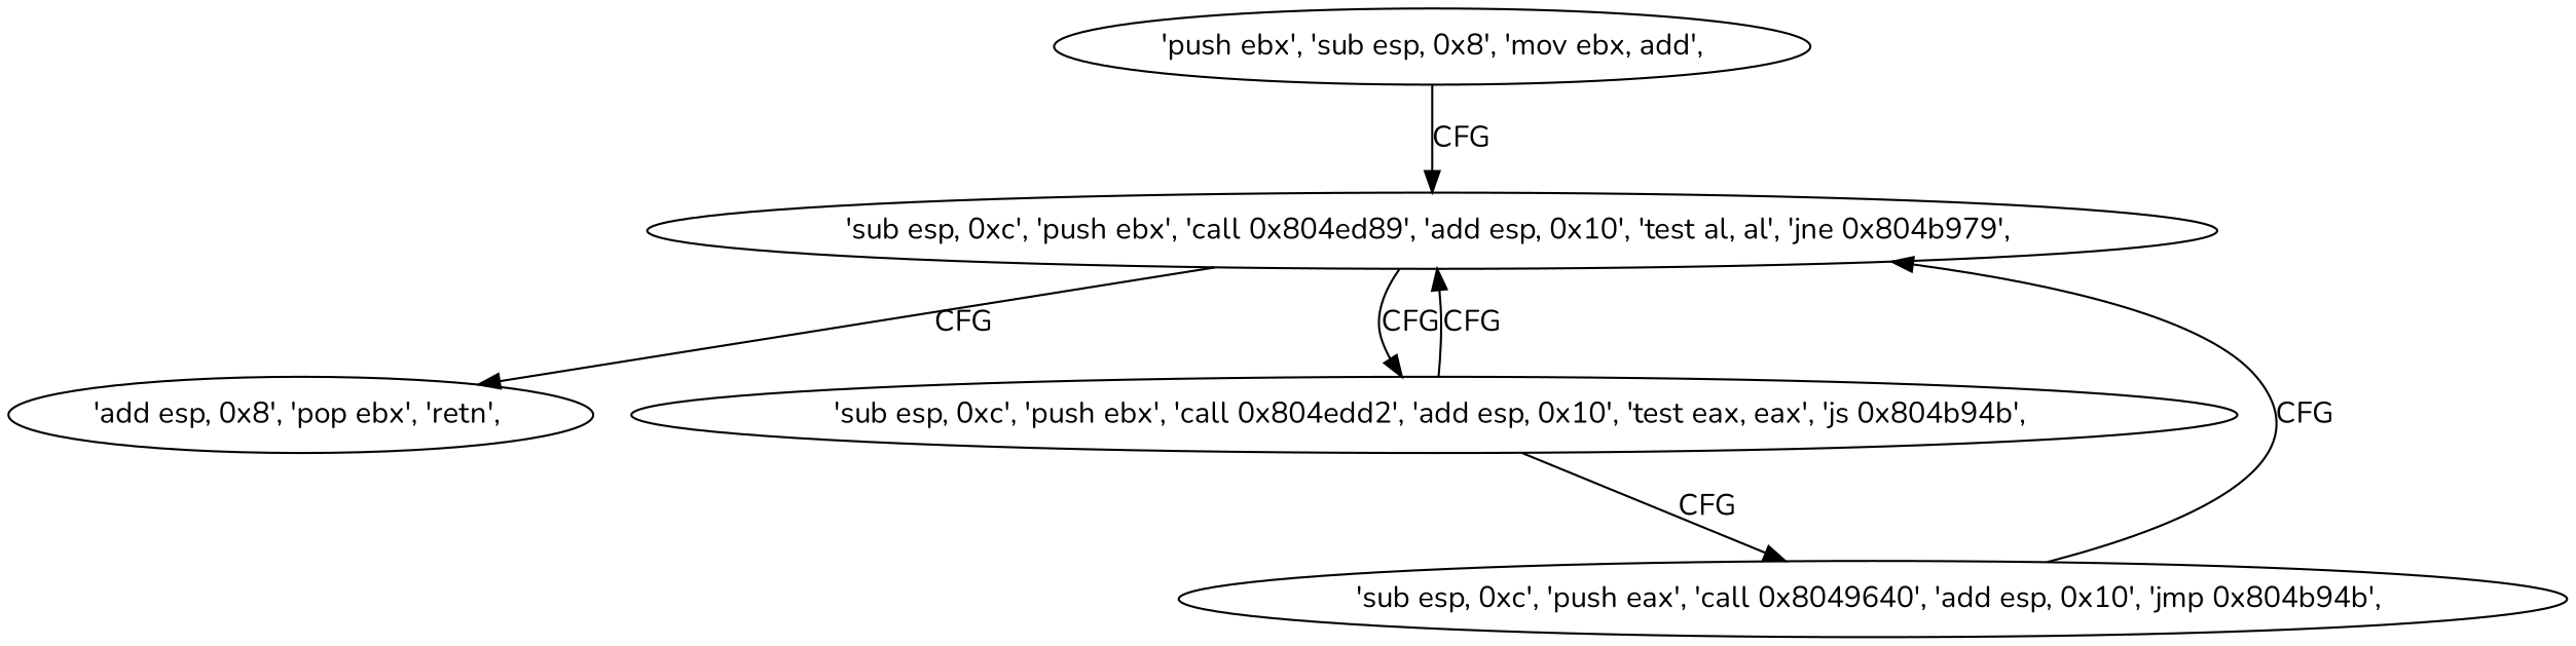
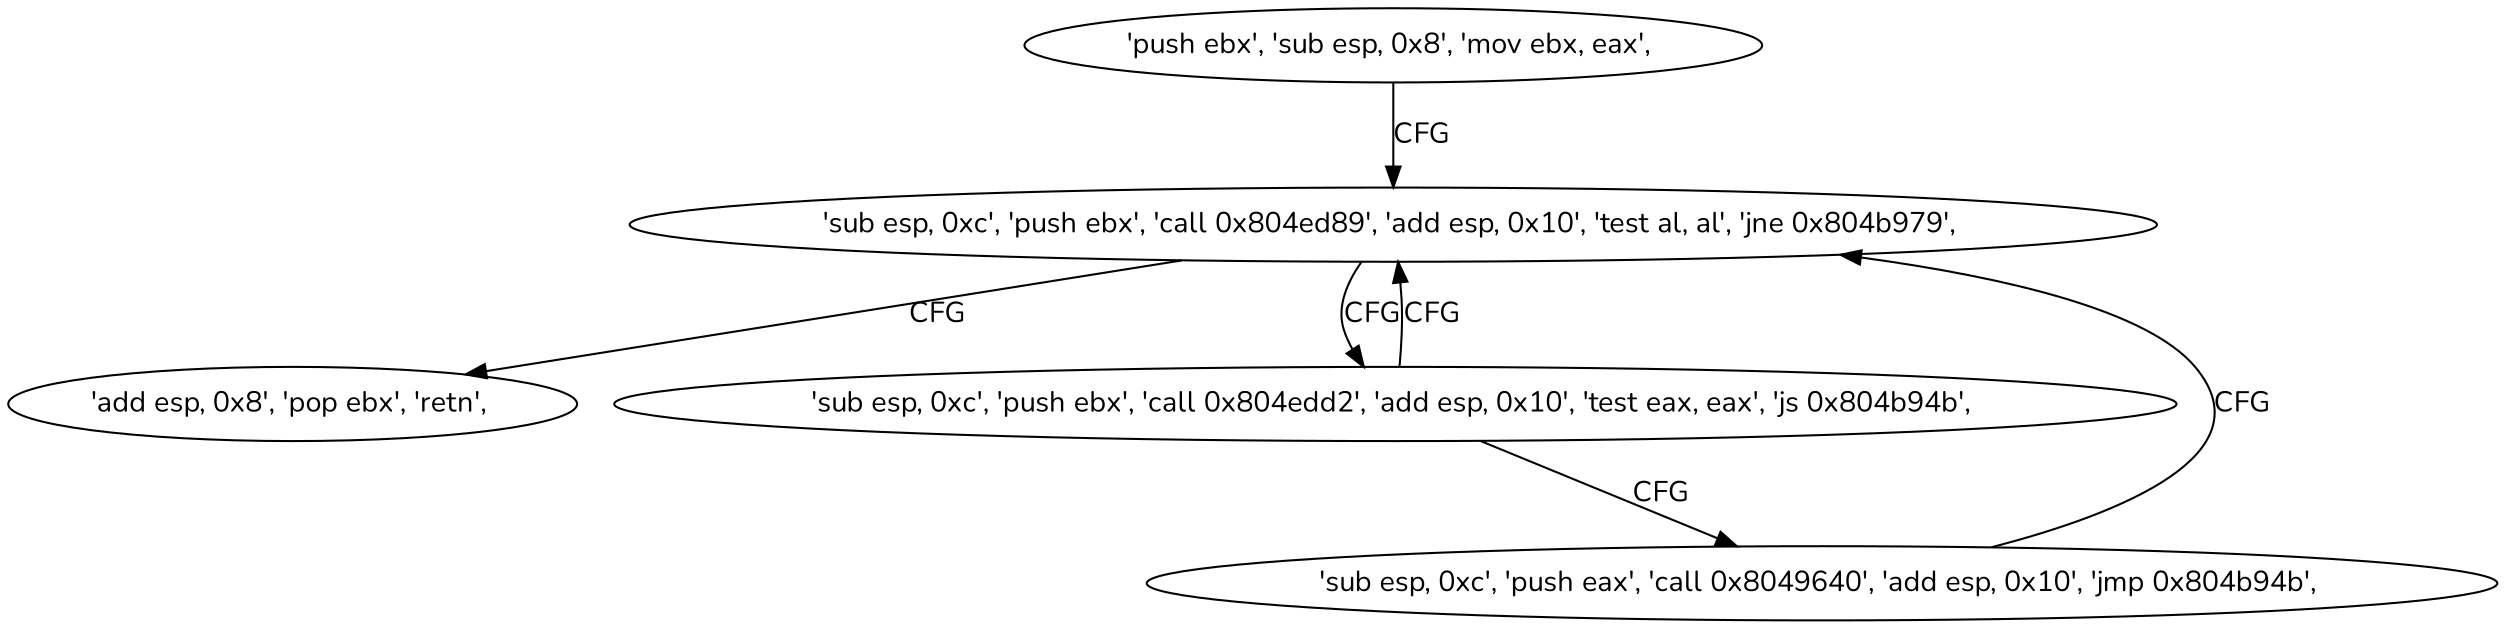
  digraph {
    fontname=Nunito
    node [fontname=Nunito]
    edge [fontname=Nunito]
-   n1 [label="'push ebx', 'sub esp, 0x8', 'mov ebx, add',"]
+   n1 [label="'push ebx', 'sub esp, 0x8', 'mov ebx, eax', "]
    n2 [label="'sub esp, 0xc', 'push ebx', 'call 0x804ed89', 'add esp, 0x10', 'test al, al', 'jne 0x804b979', "]
    n3 [label="'add esp, 0x8', 'pop ebx', 'retn', "]
    n4 [label="'sub esp, 0xc', 'push ebx', 'call 0x804edd2', 'add esp, 0x10', 'test eax, eax', 'js 0x804b94b', "]
    n5 [label="'sub esp, 0xc', 'push eax', 'call 0x8049640', 'add esp, 0x10', 'jmp 0x804b94b', "]
    n1 -> n2 [label=CFG]
    n2 -> n3 [label=CFG]
    n2 -> n4 [label=CFG]
    n4 -> n2 [label=CFG]
    n4 -> n5 [label=CFG]
    n5 -> n2 [label=CFG]
  }
